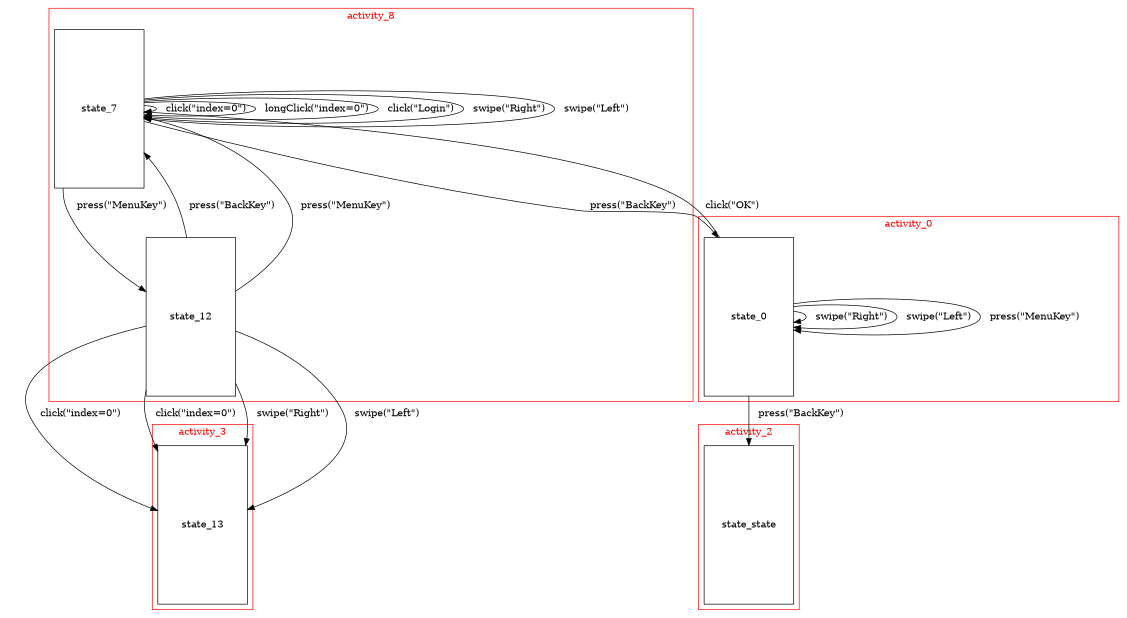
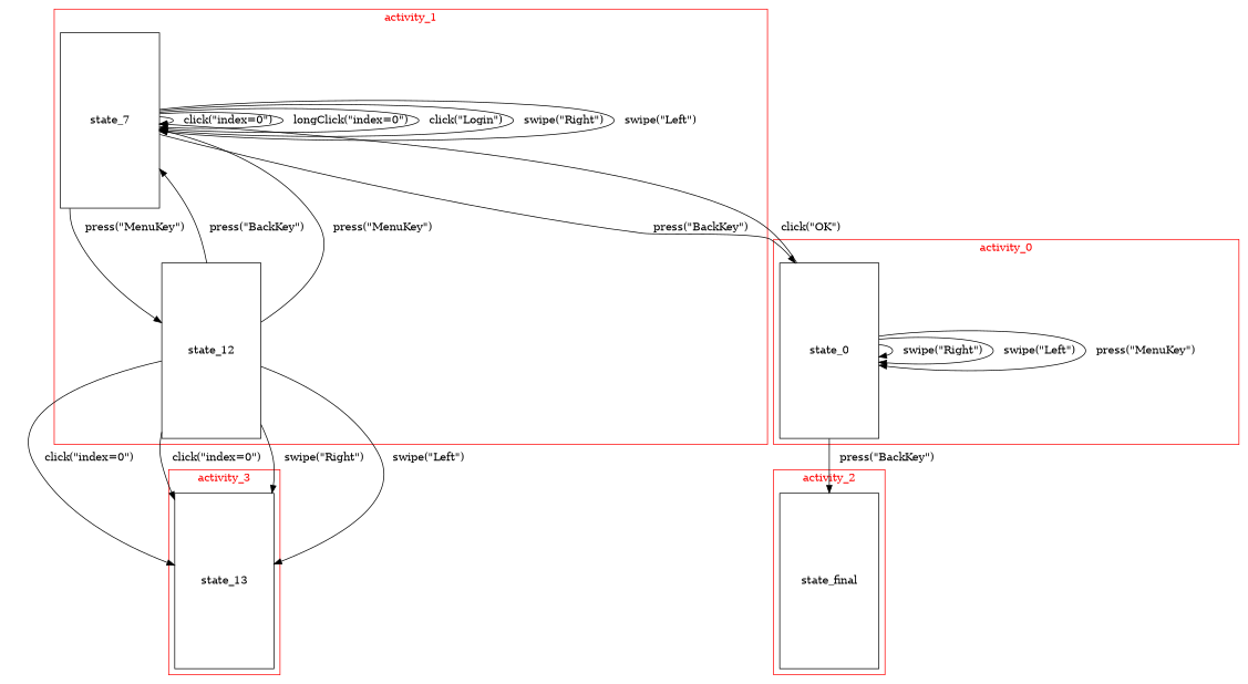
  digraph {
    color=red
    node [fixedsize=true shape=box]
    n1 [height=3.2 label=state_7 width=1.8]
    state_12 [height=3.2 width=1.8]
    state_0 [height=3.2 width=1.8]
-   state_final [height=3.2 width=1.8 label=state_state]
+   state_final [height=3.2 width=1.8]
    state_13 [height=3.2 width=1.8]
    subgraph cluster_1 {
      fontcolor=red
-     label="   activity_8   "
+     label="   activity_1   "
      n1
      state_12
    }
    subgraph cluster_2 {
      fontcolor=red
      label="   activity_0   "
      state_0
    }
    subgraph cluster_3 {
      fontcolor=red
      label="   activity_2   "
      state_final
    }
    subgraph cluster_4 {
      fontcolor=red
      label="   activity_3   "
      state_13
    }
    n1 -> n1 [label="   click(\"index=0\")   "]
    n1 -> n1 [label="   longClick(\"index=0\")   "]
    n1 -> n1 [label="   click(\"Login\")   "]
    n1 -> n1 [label="   swipe(\"Right\")   "]
    n1 -> n1 [label="   swipe(\"Left\")   "]
    n1 -> state_12 [label="   press(\"MenuKey\")   "]
    n1 -> state_0 [label="   press(\"BackKey\")   "]
    state_12 -> n1 [label="   press(\"BackKey\")   "]
    state_12 -> n1 [label="   press(\"MenuKey\")   "]
    state_12 -> state_13 [label="   click(\"index=0\")   "]
    state_12 -> state_13 [label="   click(\"index=0\")   "]
    state_12 -> state_13 [label="   swipe(\"Right\")   "]
    state_12 -> state_13 [label="   swipe(\"Left\")   "]
    state_0 -> n1 [label="   click(\"OK\")   "]
    state_0 -> state_0 [label="   swipe(\"Right\")   "]
    state_0 -> state_0 [label="   swipe(\"Left\")   "]
    state_0 -> state_0 [label="   press(\"MenuKey\")   "]
    state_0 -> state_final [label="   press(\"BackKey\")   "]
  }
